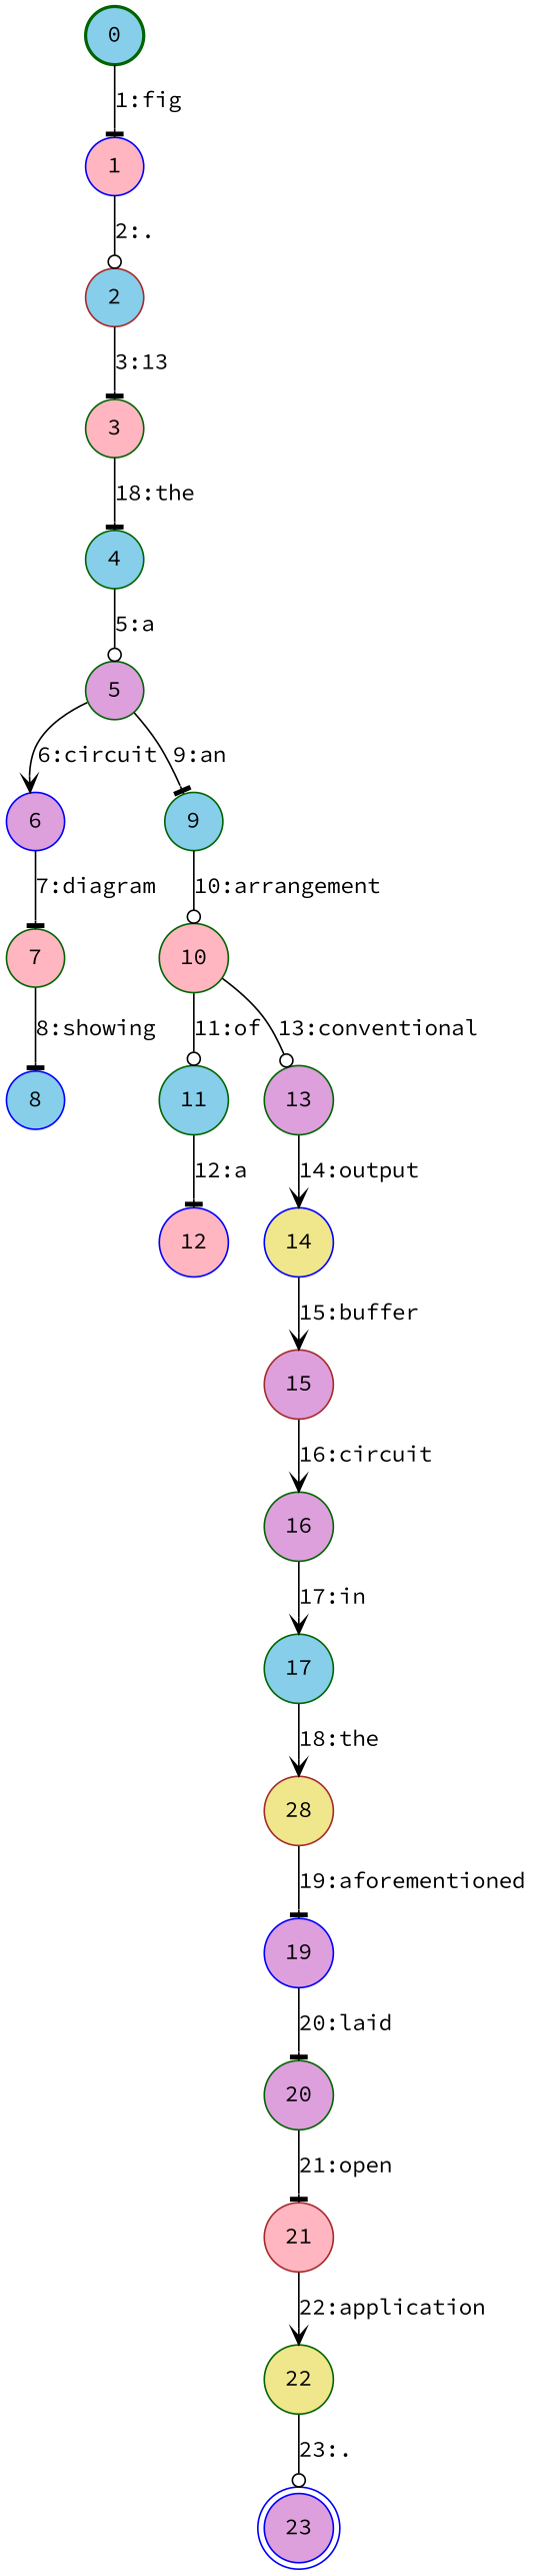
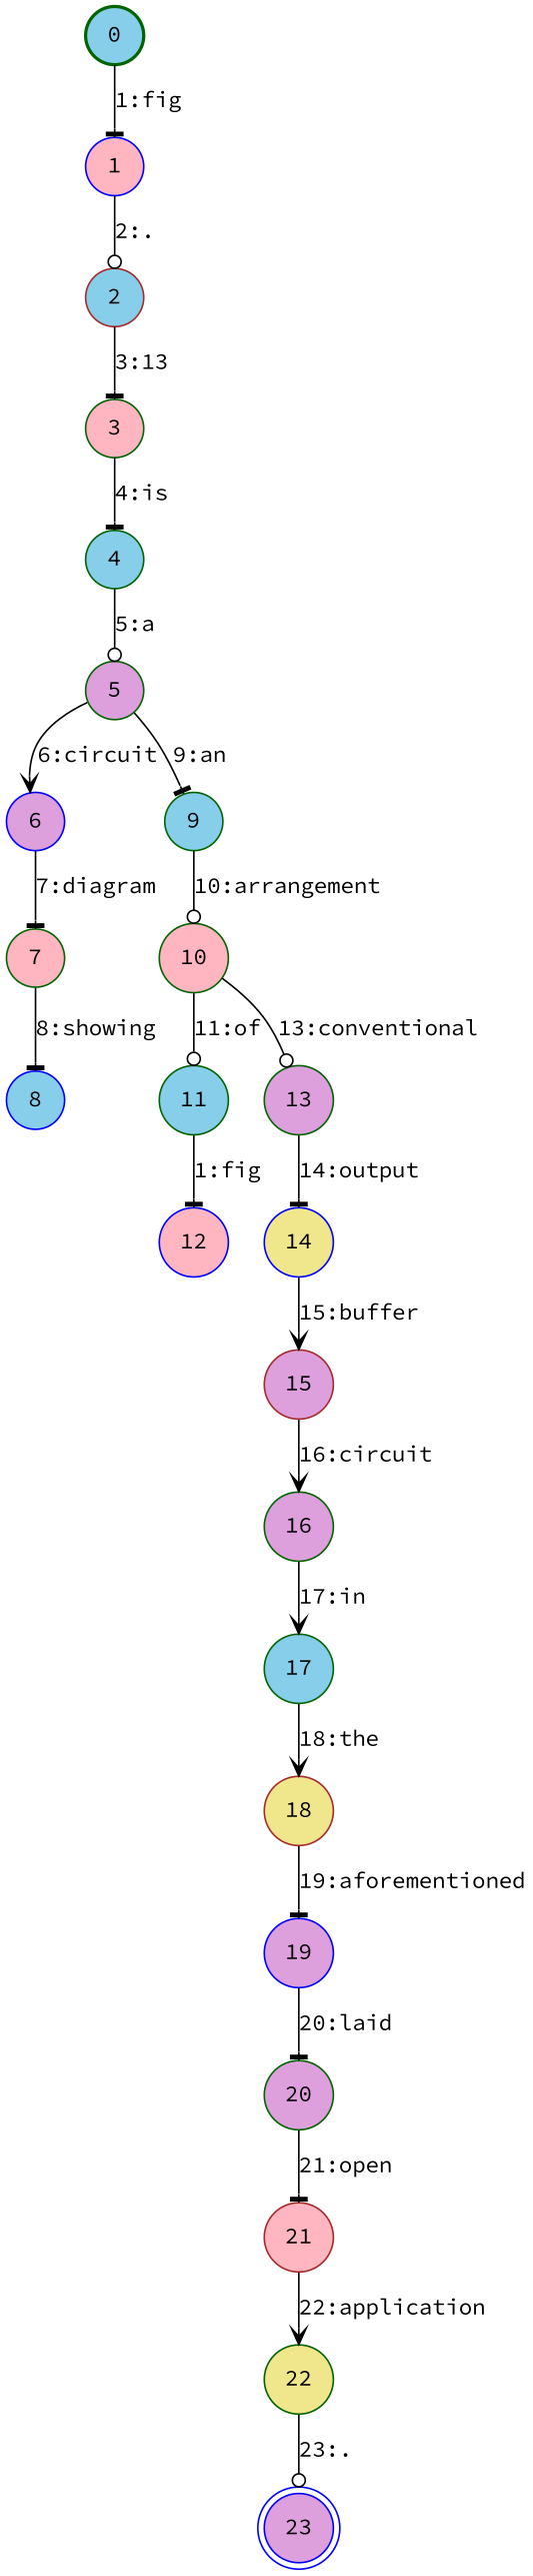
  digraph {
    fontname="Source Code Pro"
    nodesep=0.25
    rankdir=TB
    ranksep=0.4
    node [color=darkgreen fillcolor=plum fontname="Source Code Pro" fontsize=14 shape=circle style="solid,filled"]
    edge [arrowhead=tee fontname="Source Code Pro" fontsize=14]
    n1 [fillcolor=skyblue label=0 style="bold,filled"]
    n2 [color=blue fillcolor=lightpink label=1]
    n3 [color=brown fillcolor=skyblue label=2]
    n4 [fillcolor=lightpink label=3]
    n5 [fillcolor=skyblue label=4]
    n6 [label=5]
    n7 [color=blue label=6]
    n8 [fillcolor=skyblue label=9]
    n9 [fillcolor=lightpink label=7]
    n10 [color=blue fillcolor=skyblue label=8]
    n11 [fillcolor=lightpink label=10]
    n12 [fillcolor=skyblue label=11]
    n13 [label=13]
    n14 [color=blue fillcolor=lightpink label=12]
    n15 [color=blue fillcolor=khaki label=14]
    n16 [color=brown label=15]
    n17 [label=16]
    n18 [fillcolor=skyblue label=17]
-   n19 [color=brown fillcolor=khaki label=28]
+   n19 [color=brown fillcolor=khaki label=18]
    n20 [color=blue label=19]
    n21 [label=20]
    n22 [color=brown fillcolor=lightpink label=21]
    n23 [fillcolor=khaki label=22]
    n24 [color=blue label=23 shape=doublecircle]
    n1 -> n2 [label="1:fig"]
    n2 -> n3 [arrowhead=odot label="2:."]
    n3 -> n4 [label="3:13"]
-   n4 -> n5 [label="18:the"]
+   n4 -> n5 [label="4:is"]
    n5 -> n6 [arrowhead=odot label="5:a"]
    n6 -> n7 [arrowhead=vee label="6:circuit"]
    n6 -> n8 [label="9:an"]
    n7 -> n9 [label="7:diagram"]
    n8 -> n11 [arrowhead=odot label="10:arrangement"]
    n9 -> n10 [label="8:showing"]
    n11 -> n12 [arrowhead=odot label="11:of"]
    n11 -> n13 [arrowhead=odot label="13:conventional"]
-   n12 -> n14 [label="12:a"]
-   n13 -> n15 [arrowhead=vee label="14:output"]
+   n12 -> n14 [label="1:fig"]
+   n13 -> n15 [label="14:output"]
    n15 -> n16 [arrowhead=vee label="15:buffer"]
    n16 -> n17 [arrowhead=vee label="16:circuit"]
    n17 -> n18 [arrowhead=vee label="17:in"]
    n18 -> n19 [arrowhead=vee label="18:the"]
    n19 -> n20 [label="19:aforementioned"]
    n20 -> n21 [label="20:laid"]
    n21 -> n22 [label="21:open"]
    n22 -> n23 [arrowhead=vee label="22:application"]
    n23 -> n24 [arrowhead=odot label="23:."]
  }
